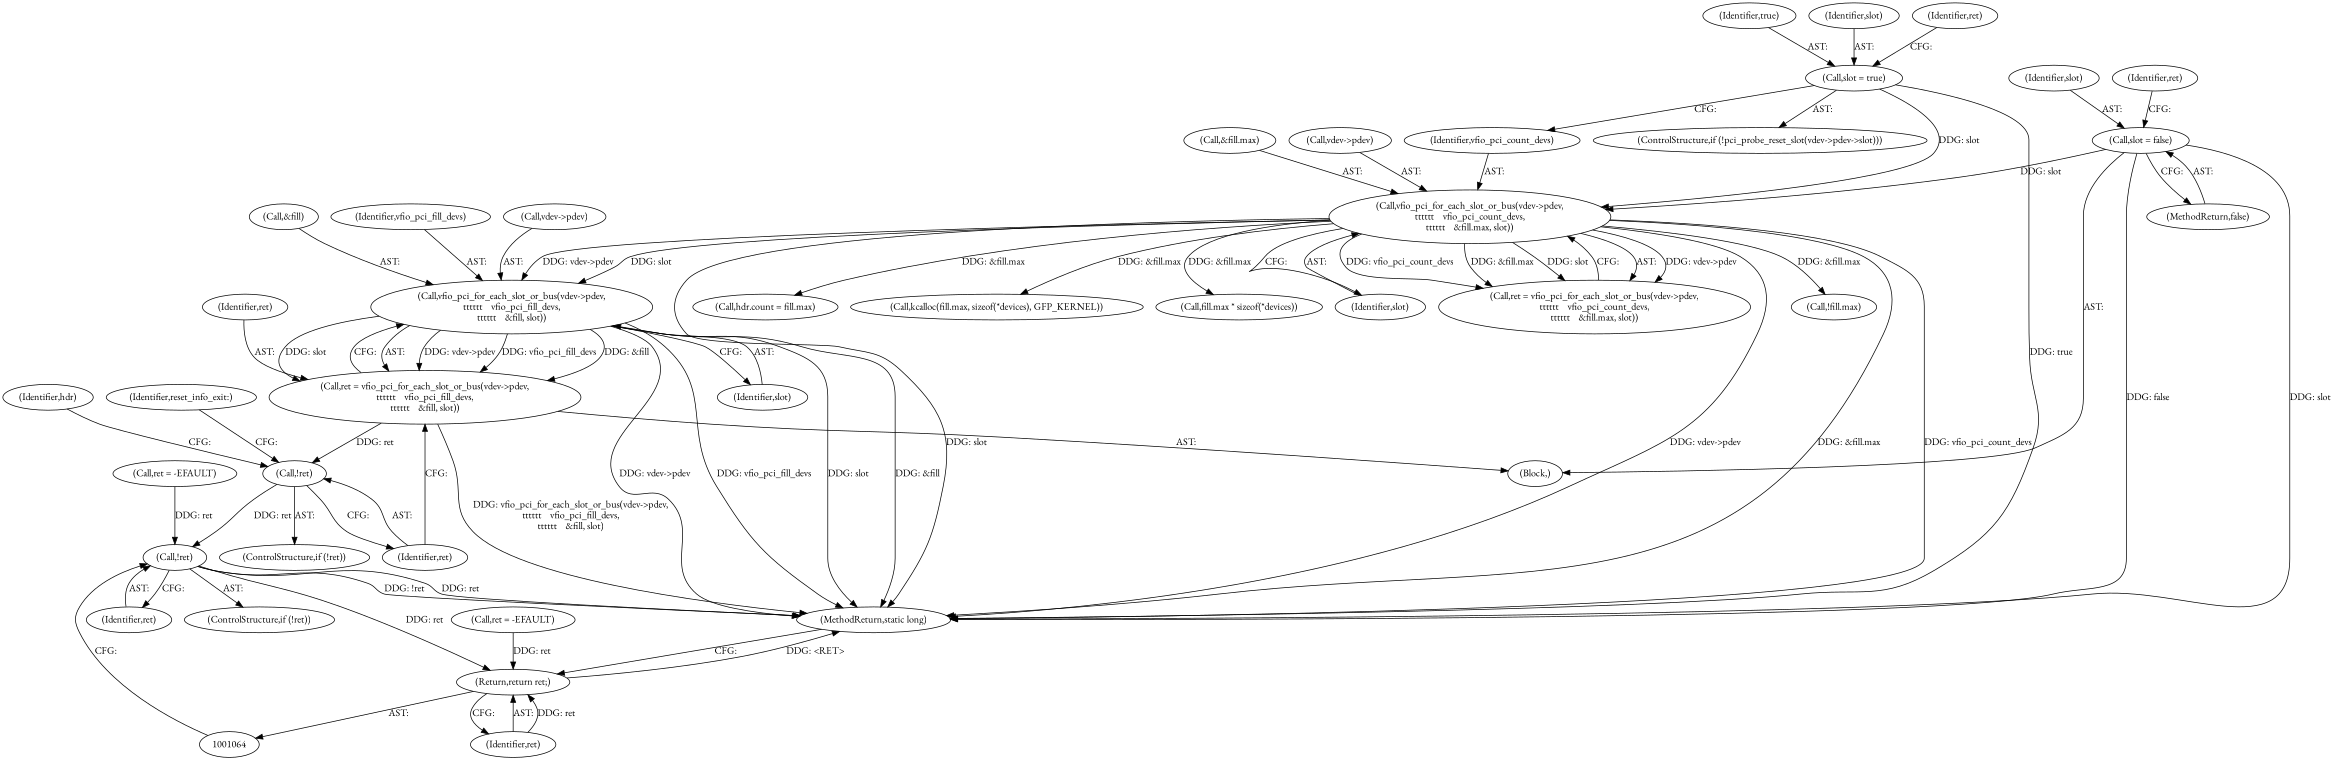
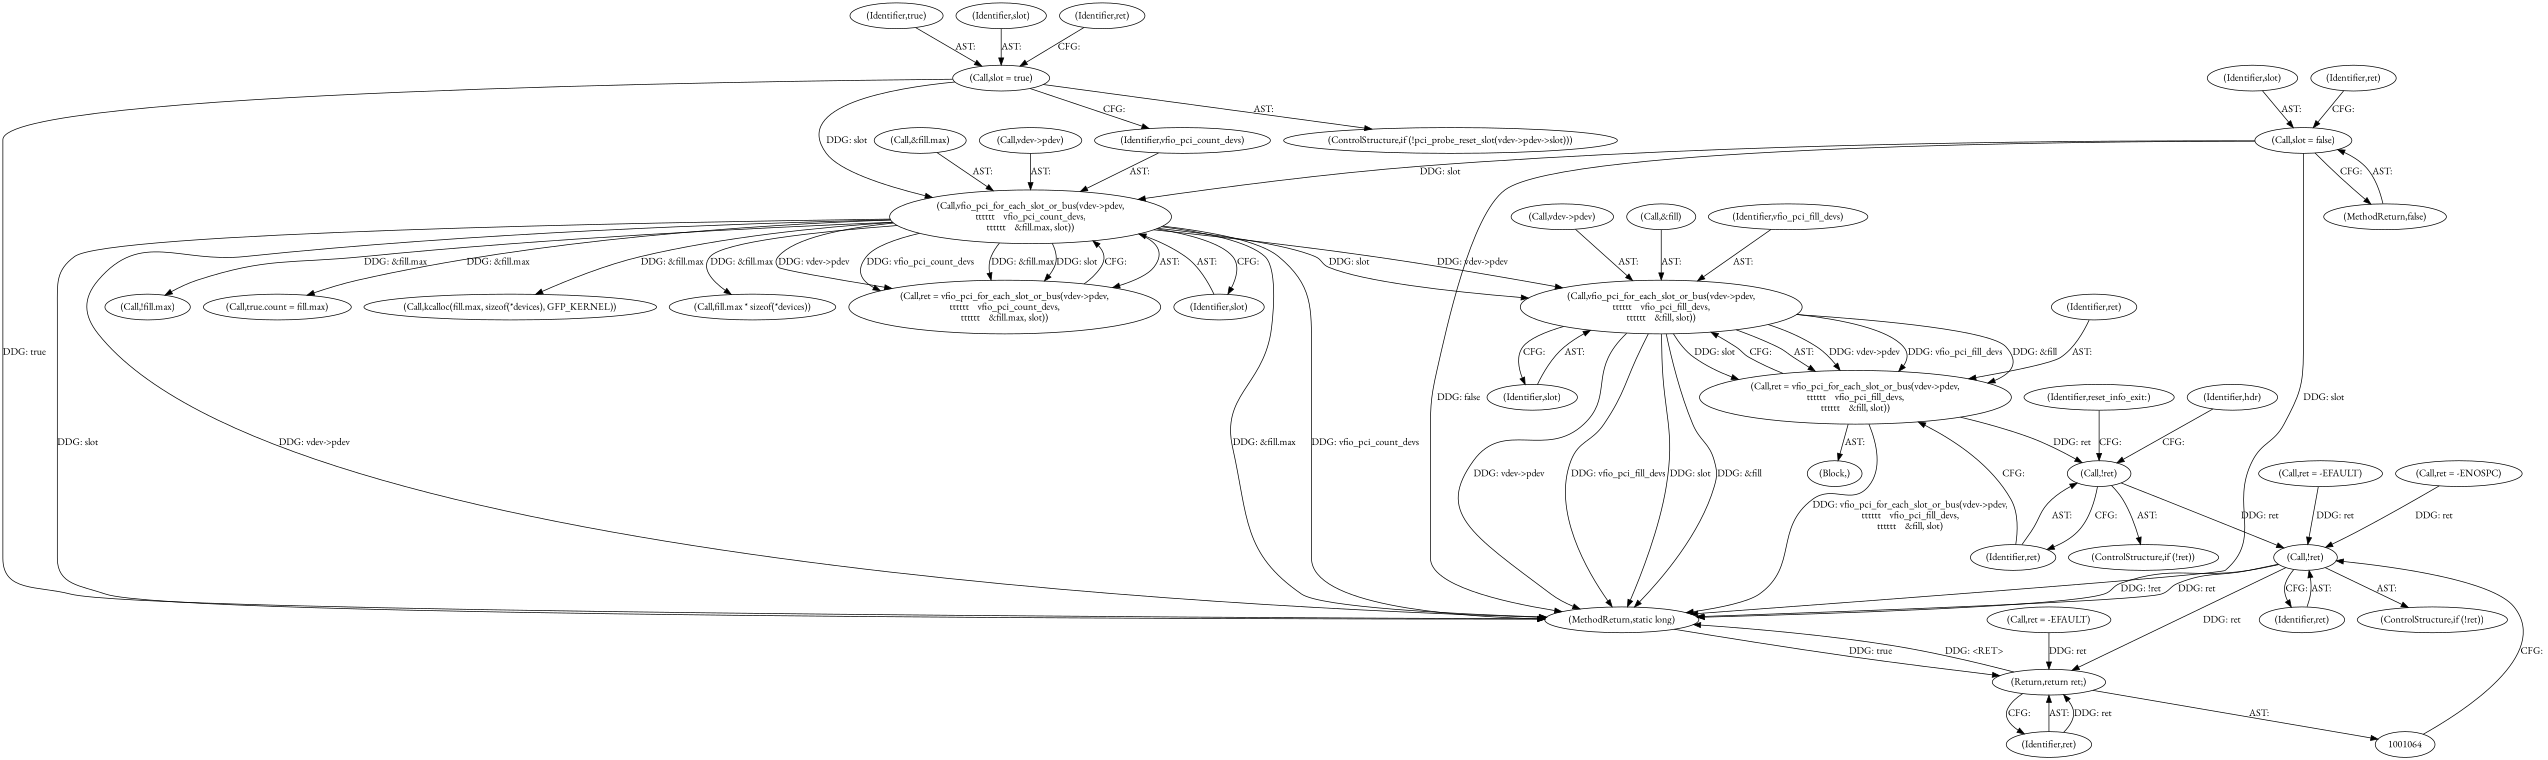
  digraph {
    fontname="EB Garamond"
    node [fontname="EB Garamond"]
    edge [fontname="EB Garamond"]
    n1 [label="(Call,vfio_pci_for_each_slot_or_bus(vdev->pdev,\n\t\t\t\t\t\t    vfio_pci_fill_devs,\n\t\t\t\t\t\t    &fill, slot))"]
    n2 [label="(Call,ret = vfio_pci_for_each_slot_or_bus(vdev->pdev,\n\t\t\t\t\t\t    vfio_pci_fill_devs,\n\t\t\t\t\t\t    &fill, slot))"]
    n3 [label="(MethodReturn,static long)"]
    n4 [label="(Identifier,slot)"]
    n5 [label="(Block,)"]
    n6 [label="(Call,!ret)"]
    n7 [label="(Return,return ret;)"]
    n8 [label="(Call,vfio_pci_for_each_slot_or_bus(vdev->pdev,\n\t\t\t\t\t\t    vfio_pci_count_devs,\n\t\t\t\t\t\t    &fill.max, slot))"]
    n9 [label="(Call,!fill.max)"]
-   n10 [label="(Call,hdr.count = fill.max)"]
+   n10 [label="(Call,true.count = fill.max)"]
    n11 [label="(Call,kcalloc(fill.max, sizeof(*devices), GFP_KERNEL))"]
    n12 [label="(Call,fill.max * sizeof(*devices))"]
    n13 [label="(Call,ret = vfio_pci_for_each_slot_or_bus(vdev->pdev,\n\t\t\t\t\t\t    vfio_pci_count_devs,\n\t\t\t\t\t\t    &fill.max, slot))"]
    n14 [label="(Identifier,slot)"]
    n15 [label="(Call,slot = true)"]
    n16 [label="(ControlStructure,if (!pci_probe_reset_slot(vdev->pdev->slot)))"]
    n17 [label="(Identifier,vfio_pci_count_devs)"]
    n18 [label="(Identifier,true)"]
    n19 [label="(Call,slot = false)"]
    n20 [label="(MethodReturn,false)"]
    n21 [label="(Call,!ret)"]
    n22 [label="(Identifier,ret)"]
    n23 [label="(ControlStructure,if (!ret))"]
    n24 [label="(Identifier,ret)"]
    n25 [label="(ControlStructure,if (!ret))"]
    n26 [label="(Identifier,ret)"]
    1001064
    n28 [label="(Identifier,slot)"]
    n29 [label="(Call,ret = -EFAULT)"]
    n30 [label="(Call,&fill.max)"]
    n31 [label="(Identifier,slot)"]
    n32 [label="(Identifier,reset_info_exit:)"]
+   n33 [label="(Call,ret = -ENOSPC)"]
    n34 [label="(Identifier,hdr)"]
    n35 [label="(Call,ret = -EFAULT)"]
    n36 [label="(Call,vdev->pdev)"]
    n37 [label="(Call,vdev->pdev)"]
    n38 [label="(Identifier,ret)"]
    n39 [label="(Identifier,ret)"]
    n40 [label="(Identifier,ret)"]
    n41 [label="(Call,&fill)"]
    n42 [label="(Identifier,vfio_pci_fill_devs)"]
    n1 -> n2 [label="AST: "]
    n1 -> n2 [label="DDG: vdev->pdev"]
    n1 -> n2 [label="DDG: vfio_pci_fill_devs"]
    n1 -> n2 [label="DDG: &fill"]
    n1 -> n2 [label="DDG: slot"]
    n1 -> n3 [label="DDG: vdev->pdev"]
    n1 -> n3 [label="DDG: vfio_pci_fill_devs"]
    n1 -> n3 [label="DDG: slot"]
    n1 -> n3 [label="DDG: &fill"]
    n1 -> n4 [label="CFG: "]
    n2 -> n1 [label="CFG: "]
    n2 -> n3 [label="DDG: vfio_pci_for_each_slot_or_bus(vdev->pdev,\n\t\t\t\t\t\t    vfio_pci_fill_devs,\n\t\t\t\t\t\t    &fill, slot)"]
    n2 -> n5 [label="AST: "]
    n2 -> n6 [label="DDG: ret"]
-   n3 -> n7 [label="CFG: "]
+   n3 -> n7 [label="DDG: true"]
    n4 -> n1 [label="AST: "]
    n6 -> n21 [label="DDG: ret"]
    n6 -> n22 [label="CFG: "]
    n6 -> n23 [label="AST: "]
    n7 -> n3 [label="DDG: <RET>"]
    n7 -> n26 [label="CFG: "]
    n7 -> 1001064 [label="AST: "]
    n8 -> n1 [label="DDG: vdev->pdev"]
    n8 -> n1 [label="DDG: slot"]
    n8 -> n3 [label="DDG: slot"]
    n8 -> n3 [label="DDG: vdev->pdev"]
    n8 -> n3 [label="DDG: &fill.max"]
    n8 -> n3 [label="DDG: vfio_pci_count_devs"]
    n8 -> n9 [label="DDG: &fill.max"]
    n8 -> n10 [label="DDG: &fill.max"]
    n8 -> n11 [label="DDG: &fill.max"]
    n8 -> n12 [label="DDG: &fill.max"]
    n8 -> n13 [label="AST: "]
    n8 -> n13 [label="DDG: vdev->pdev"]
    n8 -> n13 [label="DDG: vfio_pci_count_devs"]
    n8 -> n13 [label="DDG: &fill.max"]
    n8 -> n13 [label="DDG: slot"]
    n8 -> n14 [label="CFG: "]
    n13 -> n8 [label="CFG: "]
    n14 -> n8 [label="AST: "]
    n15 -> n3 [label="DDG: true"]
    n15 -> n8 [label="DDG: slot"]
    n15 -> n16 [label="AST: "]
    n15 -> n17 [label="CFG: "]
    n17 -> n8 [label="AST: "]
    n18 -> n15 [label="AST: "]
    n19 -> n3 [label="DDG: false"]
    n19 -> n3 [label="DDG: slot"]
-   n19 -> n5 [label="AST: "]
    n19 -> n8 [label="DDG: slot"]
    n19 -> n20 [label="CFG: "]
    n20 -> n19 [label="AST: "]
    n21 -> n3 [label="DDG: !ret"]
    n21 -> n3 [label="DDG: ret"]
    n21 -> n7 [label="DDG: ret"]
    n21 -> n24 [label="CFG: "]
    n21 -> n25 [label="AST: "]
    n22 -> n2 [label="CFG: "]
    n22 -> n6 [label="AST: "]
    n24 -> n21 [label="AST: "]
    n26 -> n7 [label="AST: "]
    n26 -> n7 [label="DDG: ret"]
    1001064 -> n21 [label="CFG: "]
    n28 -> n19 [label="AST: "]
    n29 -> n7 [label="DDG: ret"]
    n30 -> n8 [label="AST: "]
    n31 -> n15 [label="AST: "]
    n32 -> n6 [label="CFG: "]
+   n33 -> n21 [label="DDG: ret"]
    n34 -> n6 [label="CFG: "]
    n35 -> n21 [label="DDG: ret"]
    n36 -> n1 [label="AST: "]
    n37 -> n8 [label="AST: "]
    n38 -> n15 [label="CFG: "]
    n39 -> n19 [label="CFG: "]
    n40 -> n2 [label="AST: "]
    n41 -> n1 [label="AST: "]
    n42 -> n1 [label="AST: "]
  }
